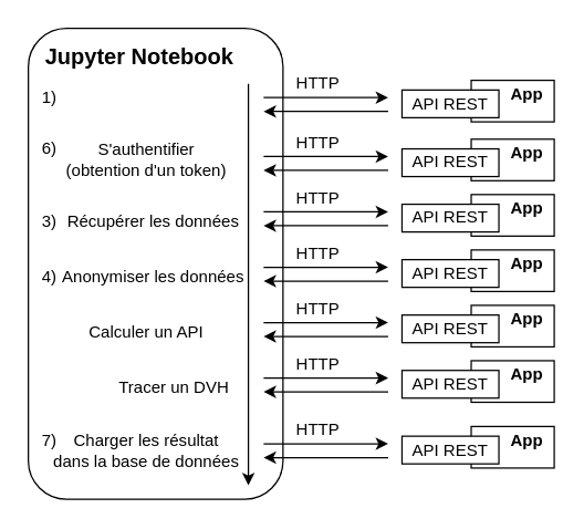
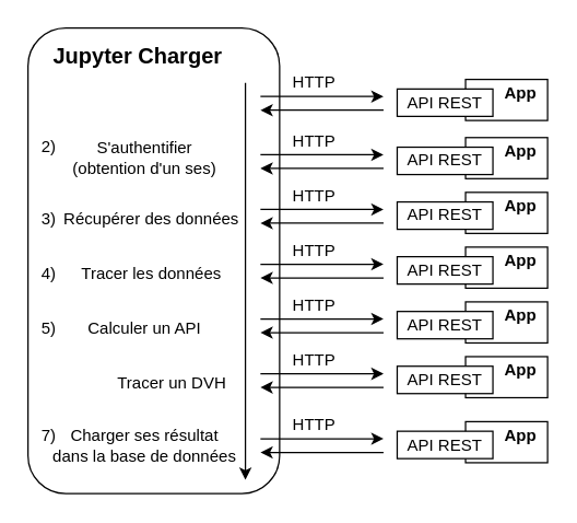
  <mxCell id="0" />
  <mxCell id="1" parent="0" />
  <mxCell id="2" value="" style="rounded=1;whiteSpace=wrap;html=1;" vertex="1" parent="1"><mxGeometry x="20" y="20" width="184" height="340" as="geometry" /></mxCell>
  <mxCell id="3" value="" style="rounded=0;whiteSpace=wrap;html=1;" vertex="1" parent="1"><mxGeometry x="340" y="57.5" width="60" height="30" as="geometry" /></mxCell>
  <mxCell id="4" value="" style="endArrow=classic;html=1;rounded=0;" edge="1" parent="1"><mxGeometry width="50" height="50" relative="1" as="geometry"><mxPoint x="179" y="60" as="sourcePoint" /><mxPoint x="179" y="350" as="targetPoint" /></mxGeometry></mxCell>
- <mxCell id="5" value="S'authentifier&lt;br&gt;(obtention d'un token)" style="text;html=1;align=center;verticalAlign=middle;resizable=0;points=[];autosize=1;strokeColor=none;fillColor=none;" vertex="1" parent="1"><mxGeometry x="40" y="100" width="130" height="30" as="geometry" /></mxCell>
- <mxCell id="6" value="Récupérer les données" style="text;html=1;align=center;verticalAlign=middle;resizable=0;points=[];autosize=1;strokeColor=none;fillColor=none;" vertex="1" parent="1"><mxGeometry x="40" y="150" width="140" height="20" as="geometry" /></mxCell>
- <mxCell id="7" value="Anonymiser les données" style="text;html=1;align=center;verticalAlign=middle;resizable=0;points=[];autosize=1;strokeColor=none;fillColor=none;" vertex="1" parent="1"><mxGeometry x="35" y="190" width="150" height="20" as="geometry" /></mxCell>
+ <mxCell id="5" value="S'authentifier&lt;br&gt;(obtention d'un ses)" style="text;html=1;align=center;verticalAlign=middle;resizable=0;points=[];autosize=1;strokeColor=none;fillColor=none;" vertex="1" parent="1"><mxGeometry x="40" y="100" width="130" height="30" as="geometry" /></mxCell>
+ <mxCell id="6" value="Récupérer des données" style="text;html=1;align=center;verticalAlign=middle;resizable=0;points=[];autosize=1;strokeColor=none;fillColor=none;" vertex="1" parent="1"><mxGeometry x="40" y="150" width="140" height="20" as="geometry" /></mxCell>
+ <mxCell id="7" value="Tracer les données" style="text;html=1;align=center;verticalAlign=middle;resizable=0;points=[];autosize=1;strokeColor=none;fillColor=none;" vertex="1" parent="1"><mxGeometry x="35" y="190" width="150" height="20" as="geometry" /></mxCell>
  <mxCell id="8" value="Calculer un API" style="text;html=1;align=center;verticalAlign=middle;resizable=0;points=[];autosize=1;strokeColor=none;fillColor=none;" vertex="1" parent="1"><mxGeometry x="55" y="230" width="100" height="20" as="geometry" /></mxCell>
  <mxCell id="9" value="Tracer un DVH" style="text;html=1;align=center;verticalAlign=middle;resizable=0;points=[];autosize=1;strokeColor=none;fillColor=none;" vertex="1" parent="1"><mxGeometry x="75" y="270" width="100" height="20" as="geometry" /></mxCell>
- <mxCell id="10" value="Charger les résultat&lt;br&gt;dans la base de données" style="text;html=1;align=center;verticalAlign=middle;resizable=0;points=[];autosize=1;strokeColor=none;fillColor=none;" vertex="1" parent="1"><mxGeometry x="30" y="310" width="150" height="30" as="geometry" /></mxCell>
+ <mxCell id="10" value="Charger ses résultat&lt;br&gt;dans la base de données" style="text;html=1;align=center;verticalAlign=middle;resizable=0;points=[];autosize=1;strokeColor=none;fillColor=none;" vertex="1" parent="1"><mxGeometry x="30" y="310" width="150" height="30" as="geometry" /></mxCell>
  <mxCell id="11" value="" style="endArrow=classic;html=1;rounded=0;" edge="1" parent="1"><mxGeometry width="50" height="50" relative="1" as="geometry"><mxPoint x="190" y="70" as="sourcePoint" /><mxPoint x="280" y="70" as="targetPoint" /></mxGeometry></mxCell>
  <mxCell id="12" value="" style="endArrow=none;html=1;rounded=0;startArrow=classic;startFill=1;endFill=0;" edge="1" parent="1"><mxGeometry width="50" height="50" relative="1" as="geometry"><mxPoint x="190" y="80" as="sourcePoint" /><mxPoint x="280" y="80" as="targetPoint" /></mxGeometry></mxCell>
  <mxCell id="13" value="HTTP" style="text;html=1;align=center;verticalAlign=middle;resizable=0;points=[];autosize=1;strokeColor=none;fillColor=none;" vertex="1" parent="1"><mxGeometry x="204" y="50" width="50" height="20" as="geometry" /></mxCell>
  <mxCell id="14" value="API REST" style="whiteSpace=wrap;html=1;" vertex="1" parent="1"><mxGeometry x="290" y="64.5" width="70" height="20" as="geometry" /></mxCell>
  <mxCell id="15" value="&lt;b&gt;App&lt;/b&gt;" style="text;html=1;align=center;verticalAlign=middle;resizable=0;points=[];autosize=1;strokeColor=none;fillColor=none;" vertex="1" parent="1"><mxGeometry x="360" y="57.5" width="40" height="20" as="geometry" /></mxCell>
  <mxCell id="16" value="" style="rounded=0;whiteSpace=wrap;html=1;" vertex="1" parent="1"><mxGeometry x="340" y="100" width="60" height="30" as="geometry" /></mxCell>
  <mxCell id="17" value="" style="endArrow=classic;html=1;rounded=0;" edge="1" parent="1"><mxGeometry width="50" height="50" relative="1" as="geometry"><mxPoint x="190" y="112.5" as="sourcePoint" /><mxPoint x="280" y="112.5" as="targetPoint" /></mxGeometry></mxCell>
  <mxCell id="18" value="" style="endArrow=none;html=1;rounded=0;startArrow=classic;startFill=1;endFill=0;" edge="1" parent="1"><mxGeometry width="50" height="50" relative="1" as="geometry"><mxPoint x="190" y="122.5" as="sourcePoint" /><mxPoint x="280" y="122.5" as="targetPoint" /></mxGeometry></mxCell>
  <mxCell id="19" value="HTTP" style="text;html=1;align=center;verticalAlign=middle;resizable=0;points=[];autosize=1;strokeColor=none;fillColor=none;" vertex="1" parent="1"><mxGeometry x="204" y="92.5" width="50" height="20" as="geometry" /></mxCell>
  <mxCell id="20" value="API REST" style="whiteSpace=wrap;html=1;" vertex="1" parent="1"><mxGeometry x="290" y="107" width="70" height="20" as="geometry" /></mxCell>
  <mxCell id="21" value="&lt;b&gt;App&lt;/b&gt;" style="text;html=1;align=center;verticalAlign=middle;resizable=0;points=[];autosize=1;strokeColor=none;fillColor=none;" vertex="1" parent="1"><mxGeometry x="360" y="100" width="40" height="20" as="geometry" /></mxCell>
  <mxCell id="22" value="" style="rounded=0;whiteSpace=wrap;html=1;" vertex="1" parent="1"><mxGeometry x="340" y="140" width="60" height="30" as="geometry" /></mxCell>
  <mxCell id="23" value="" style="endArrow=classic;html=1;rounded=0;" edge="1" parent="1"><mxGeometry width="50" height="50" relative="1" as="geometry"><mxPoint x="190" y="152.5" as="sourcePoint" /><mxPoint x="280" y="152.5" as="targetPoint" /></mxGeometry></mxCell>
  <mxCell id="24" value="" style="endArrow=none;html=1;rounded=0;startArrow=classic;startFill=1;endFill=0;" edge="1" parent="1"><mxGeometry width="50" height="50" relative="1" as="geometry"><mxPoint x="190" y="162.5" as="sourcePoint" /><mxPoint x="280" y="162.5" as="targetPoint" /></mxGeometry></mxCell>
  <mxCell id="25" value="HTTP" style="text;html=1;align=center;verticalAlign=middle;resizable=0;points=[];autosize=1;strokeColor=none;fillColor=none;" vertex="1" parent="1"><mxGeometry x="204" y="132.5" width="50" height="20" as="geometry" /></mxCell>
  <mxCell id="26" value="API REST" style="whiteSpace=wrap;html=1;" vertex="1" parent="1"><mxGeometry x="290" y="147" width="70" height="20" as="geometry" /></mxCell>
  <mxCell id="27" value="&lt;b&gt;App&lt;/b&gt;" style="text;html=1;align=center;verticalAlign=middle;resizable=0;points=[];autosize=1;strokeColor=none;fillColor=none;" vertex="1" parent="1"><mxGeometry x="360" y="140" width="40" height="20" as="geometry" /></mxCell>
  <mxCell id="28" value="" style="rounded=0;whiteSpace=wrap;html=1;" vertex="1" parent="1"><mxGeometry x="340" y="180" width="60" height="30" as="geometry" /></mxCell>
  <mxCell id="29" value="" style="endArrow=classic;html=1;rounded=0;" edge="1" parent="1"><mxGeometry width="50" height="50" relative="1" as="geometry"><mxPoint x="190" y="192.5" as="sourcePoint" /><mxPoint x="280" y="192.5" as="targetPoint" /></mxGeometry></mxCell>
  <mxCell id="30" value="" style="endArrow=none;html=1;rounded=0;startArrow=classic;startFill=1;endFill=0;" edge="1" parent="1"><mxGeometry width="50" height="50" relative="1" as="geometry"><mxPoint x="190" y="202.5" as="sourcePoint" /><mxPoint x="280" y="202.5" as="targetPoint" /></mxGeometry></mxCell>
  <mxCell id="31" value="HTTP" style="text;html=1;align=center;verticalAlign=middle;resizable=0;points=[];autosize=1;strokeColor=none;fillColor=none;" vertex="1" parent="1"><mxGeometry x="204" y="172.5" width="50" height="20" as="geometry" /></mxCell>
  <mxCell id="32" value="API REST" style="whiteSpace=wrap;html=1;" vertex="1" parent="1"><mxGeometry x="290" y="187" width="70" height="20" as="geometry" /></mxCell>
  <mxCell id="33" value="&lt;b&gt;App&lt;/b&gt;" style="text;html=1;align=center;verticalAlign=middle;resizable=0;points=[];autosize=1;strokeColor=none;fillColor=none;" vertex="1" parent="1"><mxGeometry x="360" y="180" width="40" height="20" as="geometry" /></mxCell>
  <mxCell id="34" value="" style="rounded=0;whiteSpace=wrap;html=1;" vertex="1" parent="1"><mxGeometry x="340" y="220" width="60" height="30" as="geometry" /></mxCell>
  <mxCell id="35" value="" style="endArrow=classic;html=1;rounded=0;" edge="1" parent="1"><mxGeometry width="50" height="50" relative="1" as="geometry"><mxPoint x="190" y="232.5" as="sourcePoint" /><mxPoint x="280" y="232.5" as="targetPoint" /></mxGeometry></mxCell>
  <mxCell id="36" value="" style="endArrow=none;html=1;rounded=0;startArrow=classic;startFill=1;endFill=0;" edge="1" parent="1"><mxGeometry width="50" height="50" relative="1" as="geometry"><mxPoint x="190" y="242.5" as="sourcePoint" /><mxPoint x="280" y="242.5" as="targetPoint" /></mxGeometry></mxCell>
  <mxCell id="37" value="HTTP" style="text;html=1;align=center;verticalAlign=middle;resizable=0;points=[];autosize=1;strokeColor=none;fillColor=none;" vertex="1" parent="1"><mxGeometry x="204" y="212.5" width="50" height="20" as="geometry" /></mxCell>
  <mxCell id="38" value="API REST" style="whiteSpace=wrap;html=1;" vertex="1" parent="1"><mxGeometry x="290" y="227" width="70" height="20" as="geometry" /></mxCell>
  <mxCell id="39" value="&lt;b&gt;App&lt;/b&gt;" style="text;html=1;align=center;verticalAlign=middle;resizable=0;points=[];autosize=1;strokeColor=none;fillColor=none;" vertex="1" parent="1"><mxGeometry x="360" y="220" width="40" height="20" as="geometry" /></mxCell>
  <mxCell id="40" value="" style="rounded=0;whiteSpace=wrap;html=1;" vertex="1" parent="1"><mxGeometry x="340" y="260" width="60" height="30" as="geometry" /></mxCell>
  <mxCell id="41" value="" style="endArrow=classic;html=1;rounded=0;" edge="1" parent="1"><mxGeometry width="50" height="50" relative="1" as="geometry"><mxPoint x="190" y="272.5" as="sourcePoint" /><mxPoint x="280" y="272.5" as="targetPoint" /></mxGeometry></mxCell>
  <mxCell id="42" value="" style="endArrow=none;html=1;rounded=0;startArrow=classic;startFill=1;endFill=0;" edge="1" parent="1"><mxGeometry width="50" height="50" relative="1" as="geometry"><mxPoint x="190" y="282.5" as="sourcePoint" /><mxPoint x="280" y="282.5" as="targetPoint" /></mxGeometry></mxCell>
  <mxCell id="43" value="HTTP" style="text;html=1;align=center;verticalAlign=middle;resizable=0;points=[];autosize=1;strokeColor=none;fillColor=none;" vertex="1" parent="1"><mxGeometry x="204" y="252.5" width="50" height="20" as="geometry" /></mxCell>
  <mxCell id="44" value="API REST" style="whiteSpace=wrap;html=1;" vertex="1" parent="1"><mxGeometry x="290" y="267" width="70" height="20" as="geometry" /></mxCell>
  <mxCell id="45" value="&lt;b&gt;App&lt;/b&gt;" style="text;html=1;align=center;verticalAlign=middle;resizable=0;points=[];autosize=1;strokeColor=none;fillColor=none;" vertex="1" parent="1"><mxGeometry x="360" y="260" width="40" height="20" as="geometry" /></mxCell>
  <mxCell id="46" value="" style="rounded=0;whiteSpace=wrap;html=1;" vertex="1" parent="1"><mxGeometry x="340" y="307.5" width="60" height="30" as="geometry" /></mxCell>
  <mxCell id="47" value="" style="endArrow=classic;html=1;rounded=0;" edge="1" parent="1"><mxGeometry width="50" height="50" relative="1" as="geometry"><mxPoint x="190" y="320" as="sourcePoint" /><mxPoint x="280" y="320" as="targetPoint" /></mxGeometry></mxCell>
  <mxCell id="48" value="" style="endArrow=none;html=1;rounded=0;startArrow=classic;startFill=1;endFill=0;" edge="1" parent="1"><mxGeometry width="50" height="50" relative="1" as="geometry"><mxPoint x="190" y="330" as="sourcePoint" /><mxPoint x="280" y="330" as="targetPoint" /></mxGeometry></mxCell>
  <mxCell id="49" value="HTTP" style="text;html=1;align=center;verticalAlign=middle;resizable=0;points=[];autosize=1;strokeColor=none;fillColor=none;" vertex="1" parent="1"><mxGeometry x="204" y="300" width="50" height="20" as="geometry" /></mxCell>
  <mxCell id="50" value="API REST" style="whiteSpace=wrap;html=1;" vertex="1" parent="1"><mxGeometry x="290" y="314.5" width="70" height="20" as="geometry" /></mxCell>
  <mxCell id="51" value="&lt;b&gt;App&lt;/b&gt;" style="text;html=1;align=center;verticalAlign=middle;resizable=0;points=[];autosize=1;strokeColor=none;fillColor=none;" vertex="1" parent="1"><mxGeometry x="360" y="307.5" width="40" height="20" as="geometry" /></mxCell>
- <mxCell id="52" value="Jupyter Notebook" style="text;html=1;align=center;verticalAlign=middle;resizable=0;points=[];autosize=1;strokeColor=none;fillColor=none;fontStyle=1;fontSize=16;" vertex="1" parent="1"><mxGeometry x="25" y="30" width="150" height="20" as="geometry" /></mxCell>
- <mxCell id="53" value="&lt;font style=&quot;font-size: 12px&quot;&gt;1)&lt;/font&gt;" style="text;html=1;align=center;verticalAlign=middle;resizable=0;points=[];autosize=1;strokeColor=none;fillColor=none;fontSize=16;" vertex="1" parent="1"><mxGeometry x="20" y="52.5" width="30" height="30" as="geometry" /></mxCell>
- <mxCell id="54" value="&lt;font style=&quot;font-size: 12px&quot;&gt;6)&lt;/font&gt;" style="text;html=1;align=center;verticalAlign=middle;resizable=0;points=[];autosize=1;strokeColor=none;fillColor=none;fontSize=16;" vertex="1" parent="1"><mxGeometry x="20" y="90" width="30" height="30" as="geometry" /></mxCell>
+ <mxCell id="52" value="Jupyter Charger" style="text;html=1;align=center;verticalAlign=middle;resizable=0;points=[];autosize=1;strokeColor=none;fillColor=none;fontStyle=1;fontSize=16;" vertex="1" parent="1"><mxGeometry x="25" y="30" width="150" height="20" as="geometry" /></mxCell>
+ <mxCell id="54" value="&lt;font style=&quot;font-size: 12px&quot;&gt;2)&lt;/font&gt;" style="text;html=1;align=center;verticalAlign=middle;resizable=0;points=[];autosize=1;strokeColor=none;fillColor=none;fontSize=16;" vertex="1" parent="1"><mxGeometry x="20" y="90" width="30" height="30" as="geometry" /></mxCell>
  <mxCell id="55" value="&lt;font style=&quot;font-size: 12px&quot;&gt;3)&lt;/font&gt;" style="text;html=1;align=center;verticalAlign=middle;resizable=0;points=[];autosize=1;strokeColor=none;fillColor=none;fontSize=16;" vertex="1" parent="1"><mxGeometry x="20" y="142.5" width="30" height="30" as="geometry" /></mxCell>
  <mxCell id="56" value="&lt;font style=&quot;font-size: 12px&quot;&gt;4)&lt;/font&gt;" style="text;html=1;align=center;verticalAlign=middle;resizable=0;points=[];autosize=1;strokeColor=none;fillColor=none;fontSize=16;" vertex="1" parent="1"><mxGeometry x="20" y="182.5" width="30" height="30" as="geometry" /></mxCell>
+ <mxCell id="57" value="&lt;font style=&quot;font-size: 12px&quot;&gt;5)&lt;br&gt;&lt;/font&gt;" style="text;html=1;align=center;verticalAlign=middle;resizable=0;points=[];autosize=1;strokeColor=none;fillColor=none;fontSize=16;" vertex="1" parent="1"><mxGeometry x="20" y="222.5" width="30" height="30" as="geometry" /></mxCell>
  <mxCell id="58" value="&lt;font style=&quot;font-size: 12px&quot;&gt;7)&lt;/font&gt;" style="text;html=1;align=center;verticalAlign=middle;resizable=0;points=[];autosize=1;strokeColor=none;fillColor=none;fontSize=16;" vertex="1" parent="1"><mxGeometry x="20" y="301" width="30" height="30" as="geometry" /></mxCell>
